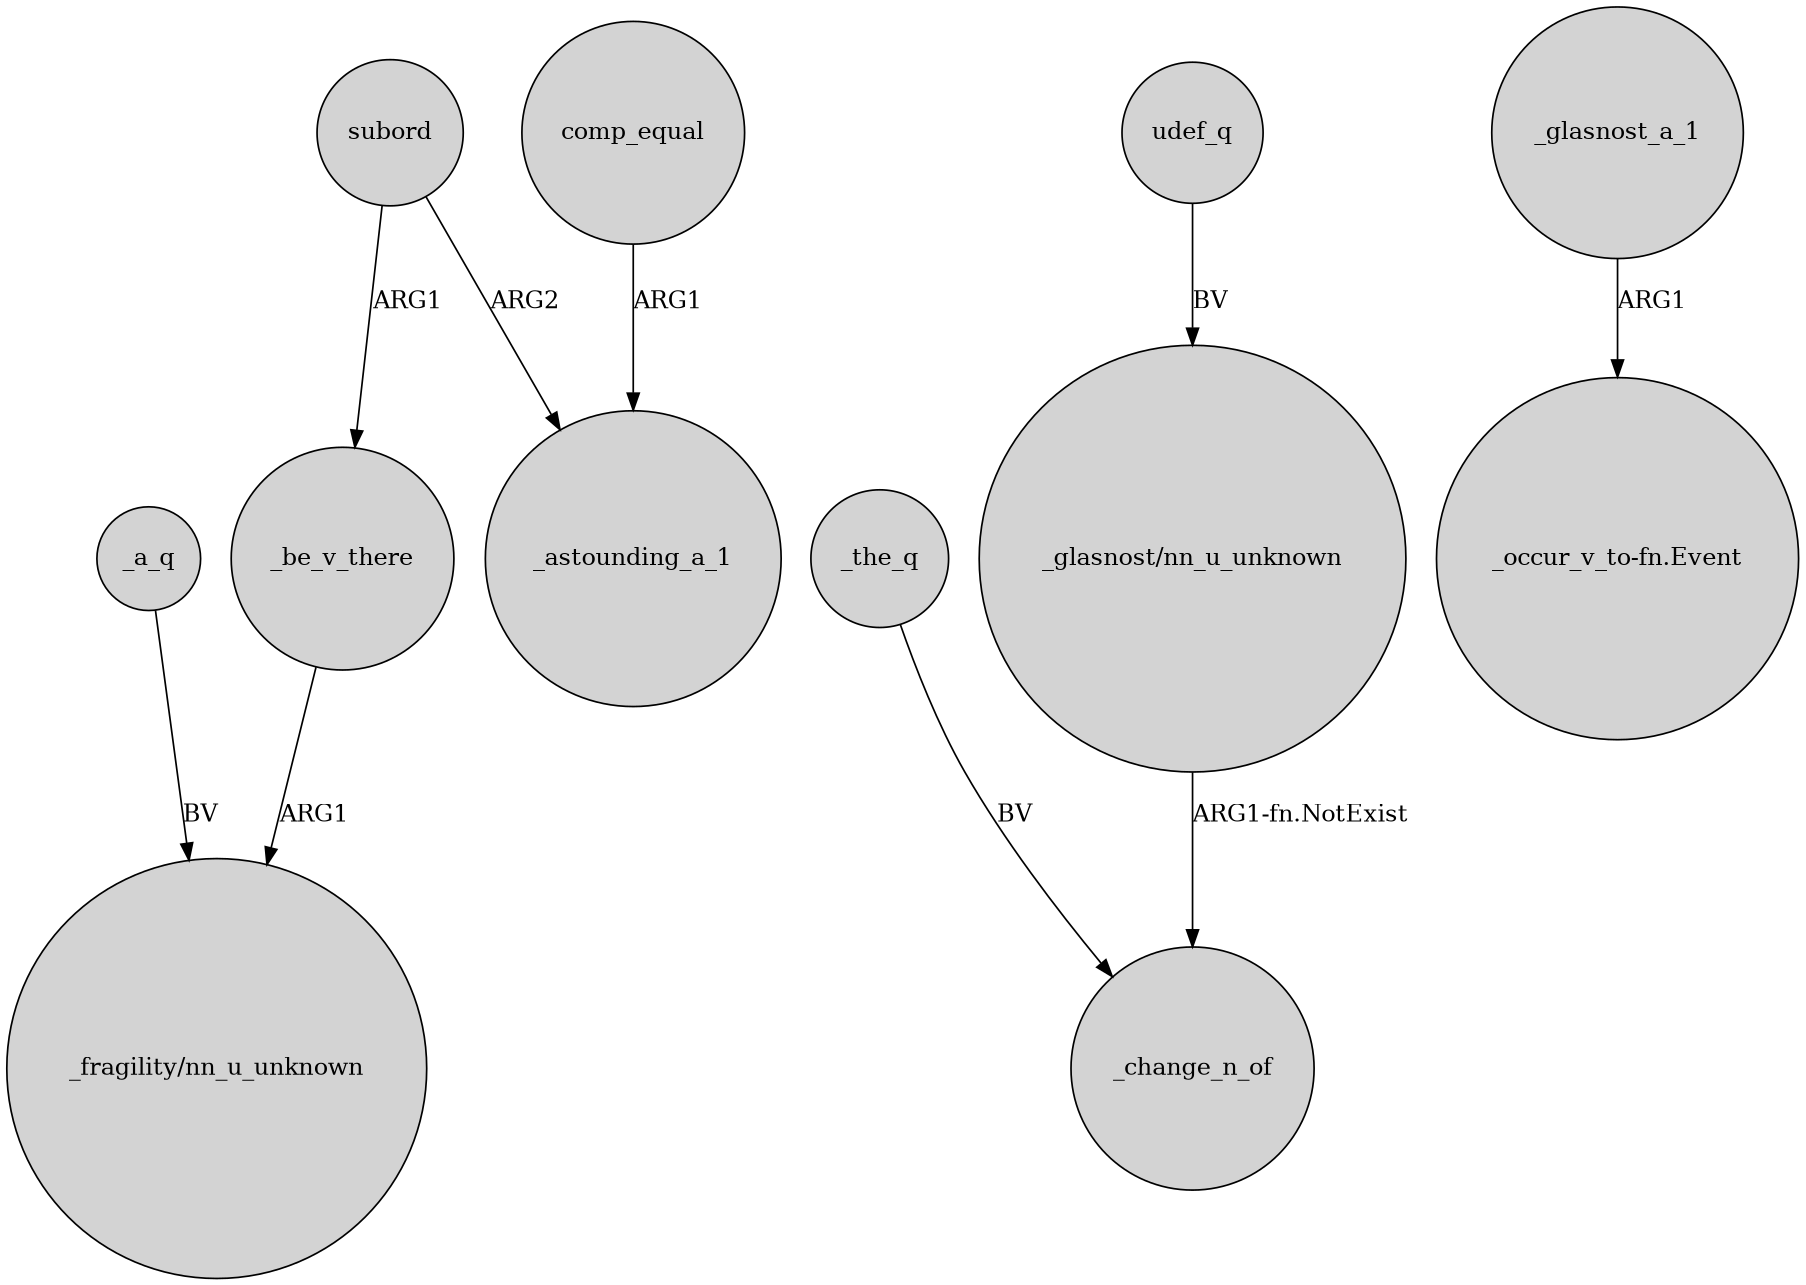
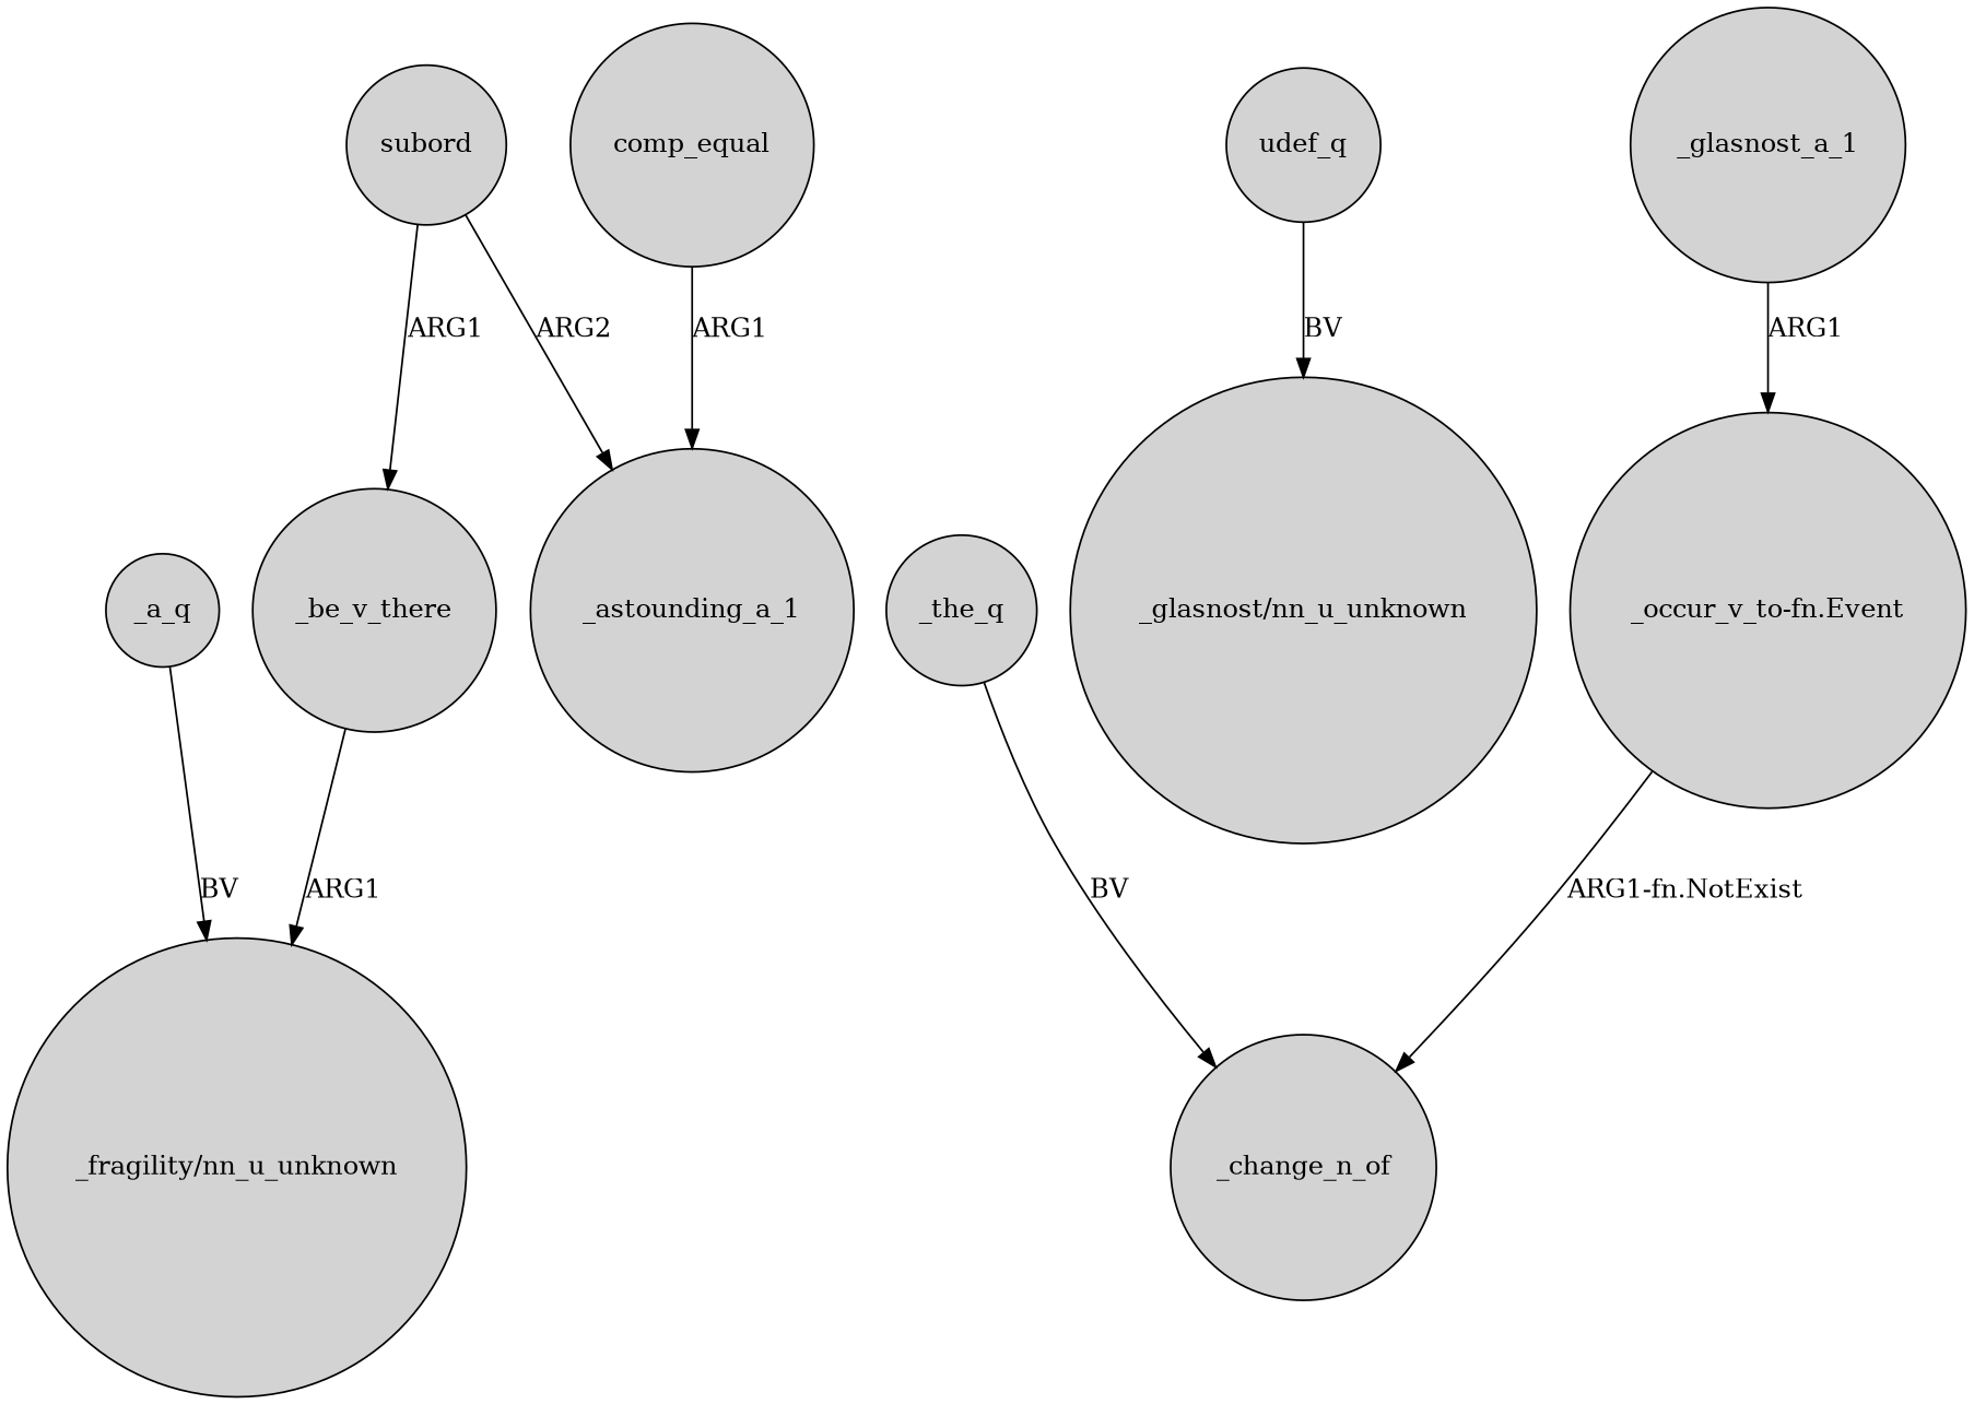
  digraph {
    node [shape=circle style=filled]
    _be_v_there
    "_fragility/nn_u_unknown"
    "_occur_v_to-fn.Event"
    _change_n_of
    n5 [label=_glasnost_a_1]
    _the_q
    udef_q
    "_glasnost/nn_u_unknown"
    _a_q
    subord
    _astounding_a_1
    comp_equal
    _be_v_there -> "_fragility/nn_u_unknown" [label=ARG1]
-   "_glasnost/nn_u_unknown" -> _change_n_of [label="ARG1-fn.NotExist"]
+   "_occur_v_to-fn.Event" -> _change_n_of [label="ARG1-fn.NotExist"]
    n5 -> "_occur_v_to-fn.Event" [label=ARG1]
    _the_q -> _change_n_of [label=BV]
    udef_q -> "_glasnost/nn_u_unknown" [label=BV]
    _a_q -> "_fragility/nn_u_unknown" [label=BV]
    subord -> _be_v_there [label=ARG1]
    subord -> _astounding_a_1 [label=ARG2]
    comp_equal -> _astounding_a_1 [label=ARG1]
  }
